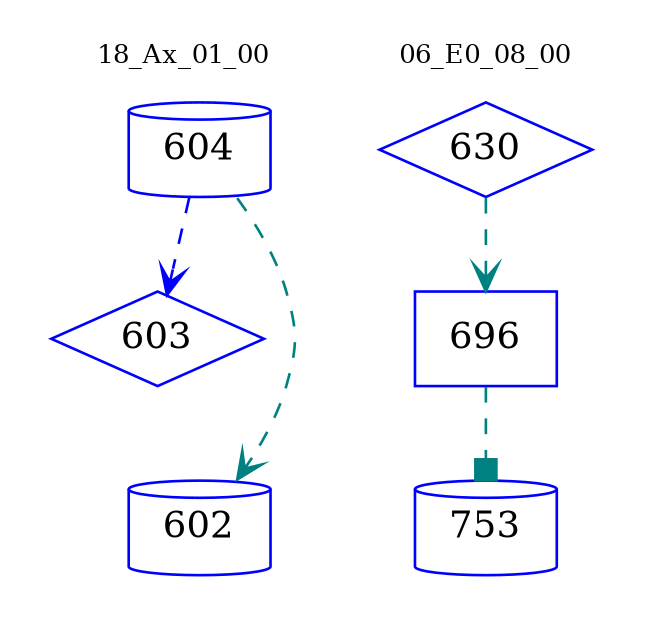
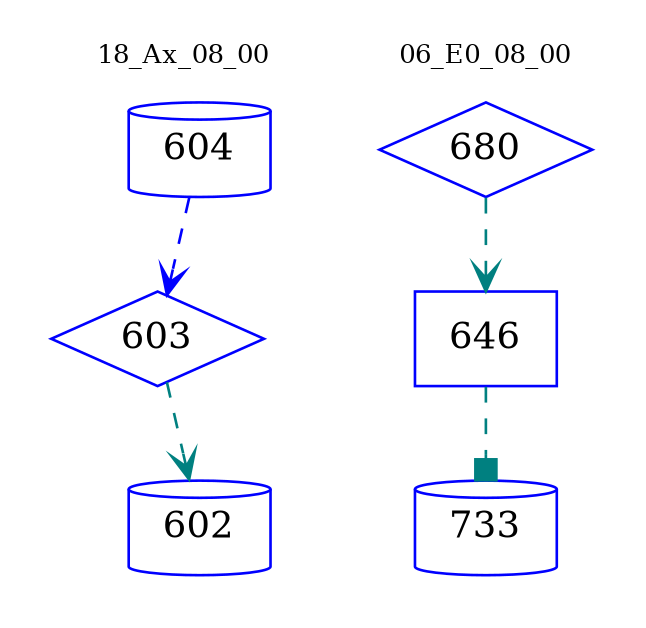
  digraph {
    node [color=blue shape=cylinder]
    edge [arrowhead=vee color=teal style=dashed]
    n1 [label=603 shape=diamond]
    n2 [label=604]
    n3 [label=602]
-   n4 [label=696 shape=box]
-   n5 [label=630 shape=diamond]
-   n6 [label=753]
+   n4 [label=646 shape=box]
+   n5 [label=680 shape=diamond]
+   n6 [label=733]
    subgraph cluster_1 {
      color=white
      fontsize=10
-     label="18_Ax_01_00"
+     label="18_Ax_08_00"
      n1
      n2
      n3
    }
    subgraph cluster_2 {
      color=white
      fontsize=10
      label="06_E0_08_00"
      n4
      n5
      n6
    }
-   n2 -> n3
+   n1 -> n3
    n2 -> n1 [color=blue]
    n4 -> n6 [arrowhead=box]
    n5 -> n4
  }
